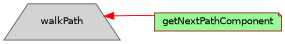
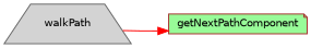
  digraph {
    rankdir=LR
    node [fontname=Helvetica fontsize=10 style=filled]
    n1 [color=gray40 fillcolor=lightgrey fontcolor=black height=0.2 label=walkPath shape=trapezium width=0.4]
    n2 [color=brown fillcolor=palegreen height=0.2 label=getNextPathComponent shape=note width=0.4]
-   n2 -> n1 [color=red fontname=Helvetica fontsize=10 labelfontname=Helvetica labelfontsize=10 style=solid]
+   n1 -> n2 [color=red fontname=Helvetica fontsize=10 labelfontname=Helvetica labelfontsize=10 style=solid]
  }
